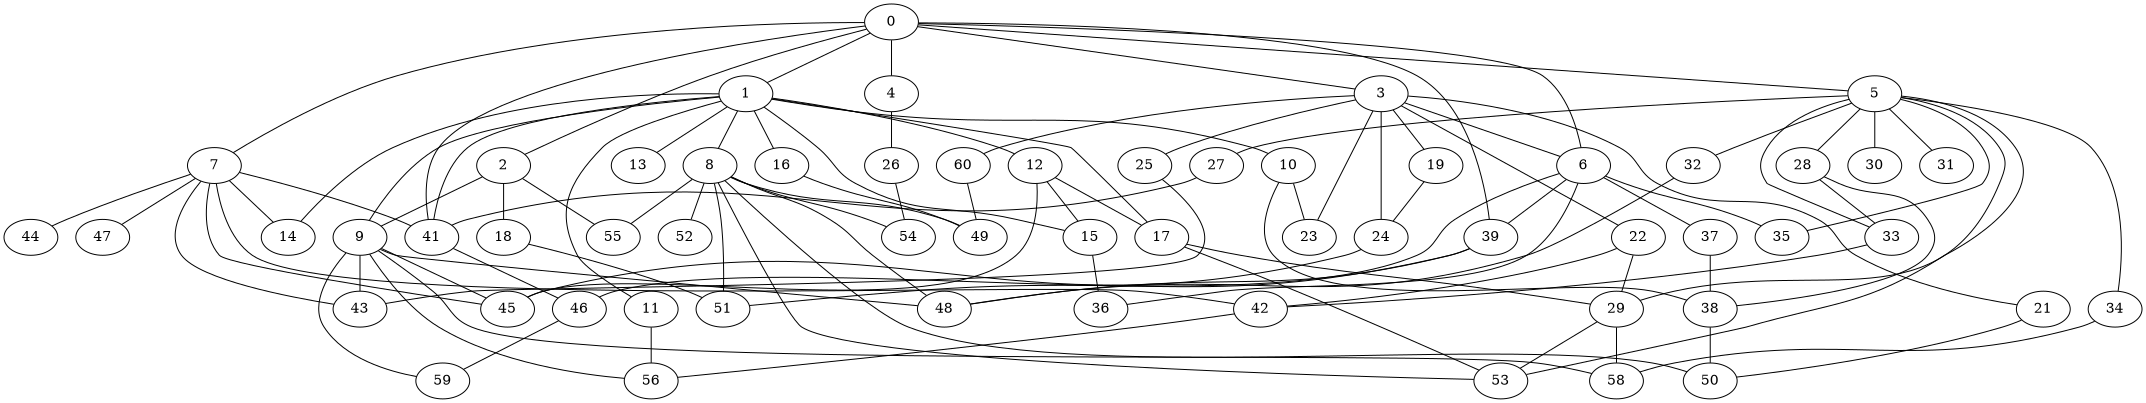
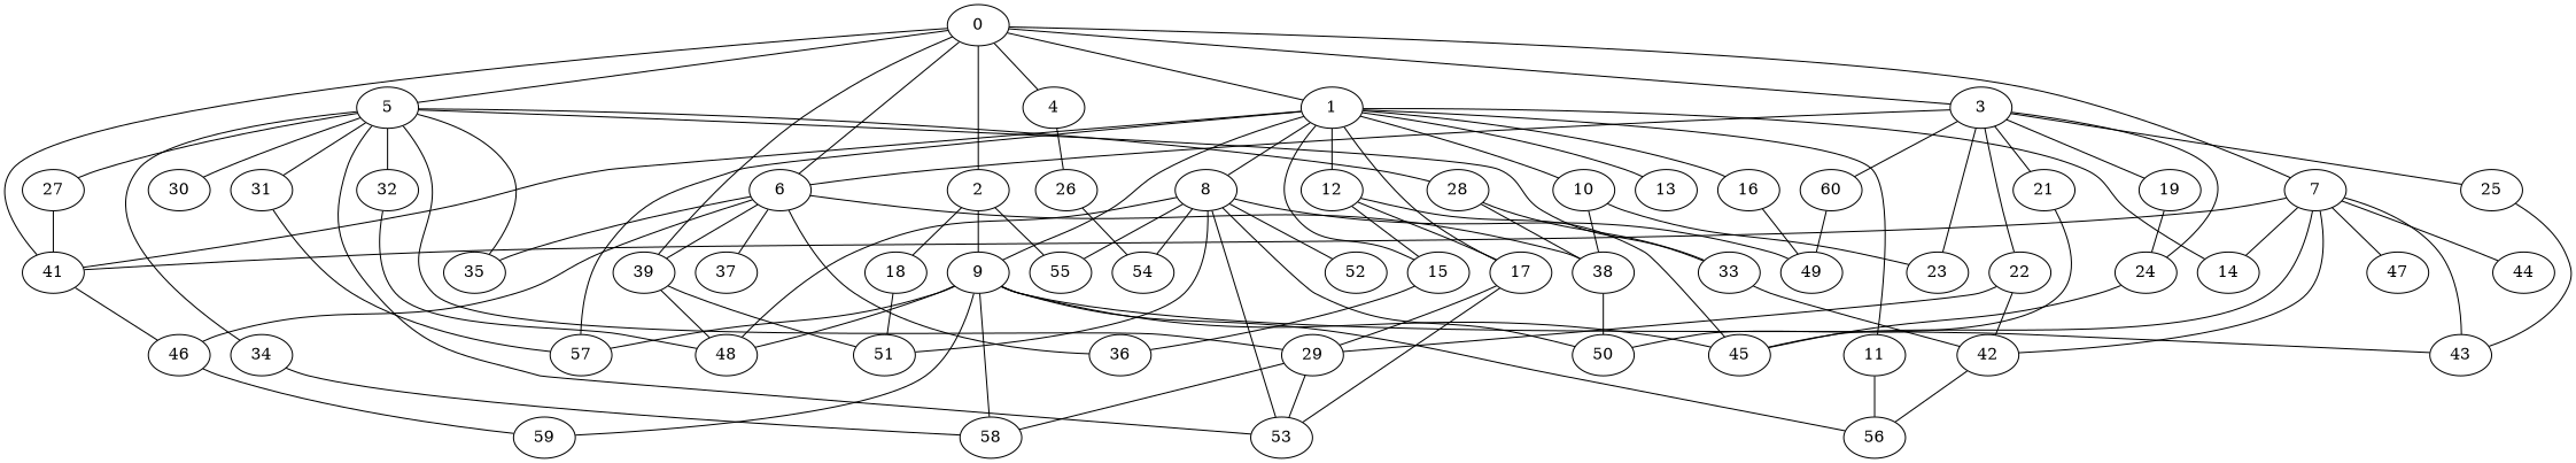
  graph {
    0
    1
    2
    3
    4
    5
    6
    7
    41
    39
    8
    9
    10
    11
    12
    13
    14
    15
    16
    17
+   57
    18
    55
    19
    n25 [label=60]
    21
    22
    23
    24
    25
    26
    32
    34
    35
    33
    27
    28
    29
    30
    31
    53
    36
    37
    38
    46
    42
    43
    44
    45
    47
    48
    51
    49
    50
    52
    54
    56
    58
    59
    0 -- 1
    0 -- 2
    0 -- 3
    0 -- 4
    0 -- 5
    0 -- 6
    0 -- 7
    0 -- 41
    0 -- 39
    1 -- 41
    1 -- 8
    1 -- 9
    1 -- 10
    1 -- 11
    1 -- 12
    1 -- 13
    1 -- 14
    1 -- 15
    1 -- 16
    1 -- 17
+   1 -- 57
    2 -- 9
    2 -- 18
    2 -- 55
    3 -- 6
    3 -- 19
    3 -- n25
    3 -- 21
    3 -- 22
    3 -- 23
    3 -- 24
    3 -- 25
    4 -- 26
    5 -- 32
    5 -- 34
    5 -- 35
    5 -- 33
    5 -- 27
    5 -- 28
    5 -- 29
    5 -- 30
    5 -- 31
    5 -- 53
    6 -- 39
    6 -- 35
    6 -- 36
    6 -- 37
-   37 -- 38
+   6 -- 38
    6 -- 46
    7 -- 41
    7 -- 14
    7 -- 42
    7 -- 43
    7 -- 44
    7 -- 45
    7 -- 47
    41 -- 46
    39 -- 48
    39 -- 51
    8 -- 55
    8 -- 53
    8 -- 48
    8 -- 51
    8 -- 49
    8 -- 50
    8 -- 52
    8 -- 54
+   9 -- 57
    9 -- 43
    9 -- 45
    9 -- 48
    9 -- 56
    9 -- 58
    9 -- 59
    10 -- 23
    10 -- 38
    11 -- 56
    12 -- 15
    12 -- 17
    12 -- 45
    15 -- 36
    16 -- 49
    17 -- 29
    17 -- 53
    18 -- 51
    19 -- 24
    n25 -- 49
    21 -- 50
    22 -- 29
    22 -- 42
    24 -- 45
    25 -- 43
    26 -- 54
    32 -- 48
    34 -- 58
    33 -- 42
    27 -- 41
    28 -- 33
    28 -- 38
    29 -- 53
    29 -- 58
+   31 -- 57
    38 -- 50
    46 -- 59
    42 -- 56
  }
